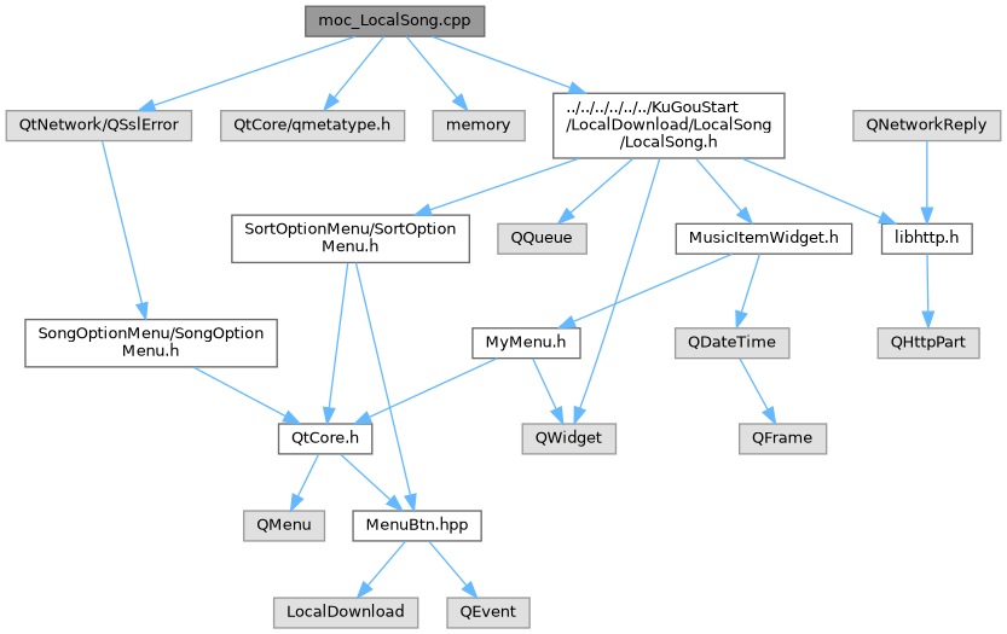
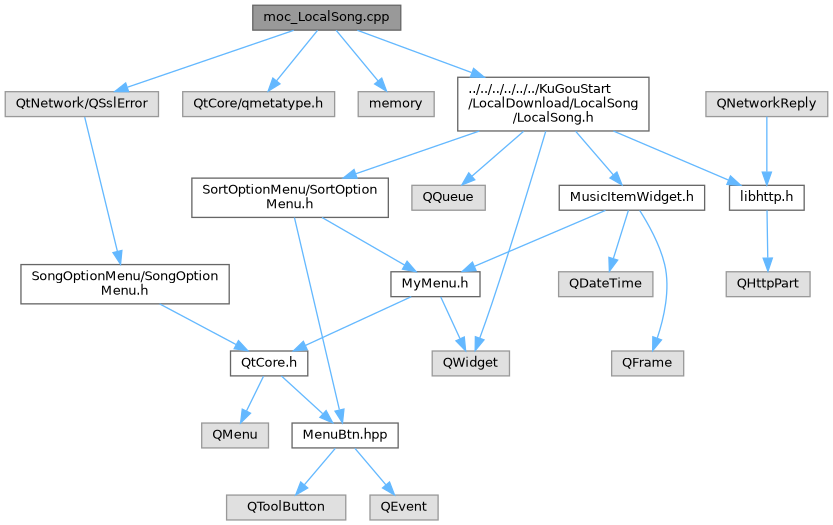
  digraph {
    node [color=grey60 fillcolor="#E0E0E0" fontname=Helvetica fontsize=10 shape=box style=filled]
    edge [color=steelblue1 fontname=Helvetica fontsize=10 labelfontname=Helvetica labelfontsize=10 style=solid]
    n1 [color=gray40 fillcolor=grey60 fontcolor=black height=0.2 label="moc_LocalSong.cpp" width=0.4]
    n2 [color=grey40 fillcolor=white height=0.2 label="../../../../../../KuGouStart\l/LocalDownload/LocalSong\l/LocalSong.h" width=0.4]
    n3 [height=0.2 label="QtNetwork/QSslError" width=0.4]
    n4 [height=0.2 label="QtCore/qmetatype.h" width=0.4]
    n5 [height=0.2 label=memory width=0.4]
    n6 [color=grey40 fillcolor=white height=0.2 label="MusicItemWidget.h" width=0.4]
    n7 [height=0.2 label=QWidget width=0.4]
    n8 [color=grey40 fillcolor=white height=0.2 label="SortOptionMenu/SortOption\lMenu.h" width=0.4]
    n9 [color=grey40 fillcolor=white height=0.2 label="libhttp.h" width=0.4]
    n10 [height=0.2 label=QQueue width=0.4]
    n11 [color=grey40 fillcolor=white height=0.2 label="SongOptionMenu/SongOption\lMenu.h" width=0.4]
    n12 [color=grey40 fillcolor=white height=0.2 label="MyMenu.h" width=0.4]
    n13 [height=0.2 label=QDateTime width=0.4]
    n14 [height=0.2 label=QFrame width=0.4]
    n15 [color=grey40 fillcolor=white height=0.2 label="QtCore.h" width=0.4]
    n16 [color=grey40 fillcolor=white height=0.2 label="MenuBtn.hpp" width=0.4]
    n17 [height=0.2 label=QHttpPart width=0.4]
    n18 [height=0.2 label=QMenu width=0.4]
-   n19 [height=0.2 label=LocalDownload width=0.4]
+   n19 [height=0.2 label=QToolButton width=0.4]
    n20 [height=0.2 label=QEvent width=0.4]
    n21 [height=0.2 label=QNetworkReply width=0.4]
    n1 -> n2
    n1 -> n3
    n1 -> n4
    n1 -> n5
    n2 -> n6
    n2 -> n7
    n2 -> n8
    n2 -> n9
    n2 -> n10
    n3 -> n11
    n6 -> n12
    n6 -> n13
-   n13 -> n14
-   n8 -> n15
+   n6 -> n14
+   n8 -> n12
    n8 -> n16
    n9 -> n17
    n11 -> n15
    n12 -> n7
    n12 -> n15
    n15 -> n16
    n15 -> n18
    n16 -> n19
    n16 -> n20
    n21 -> n9
  }
